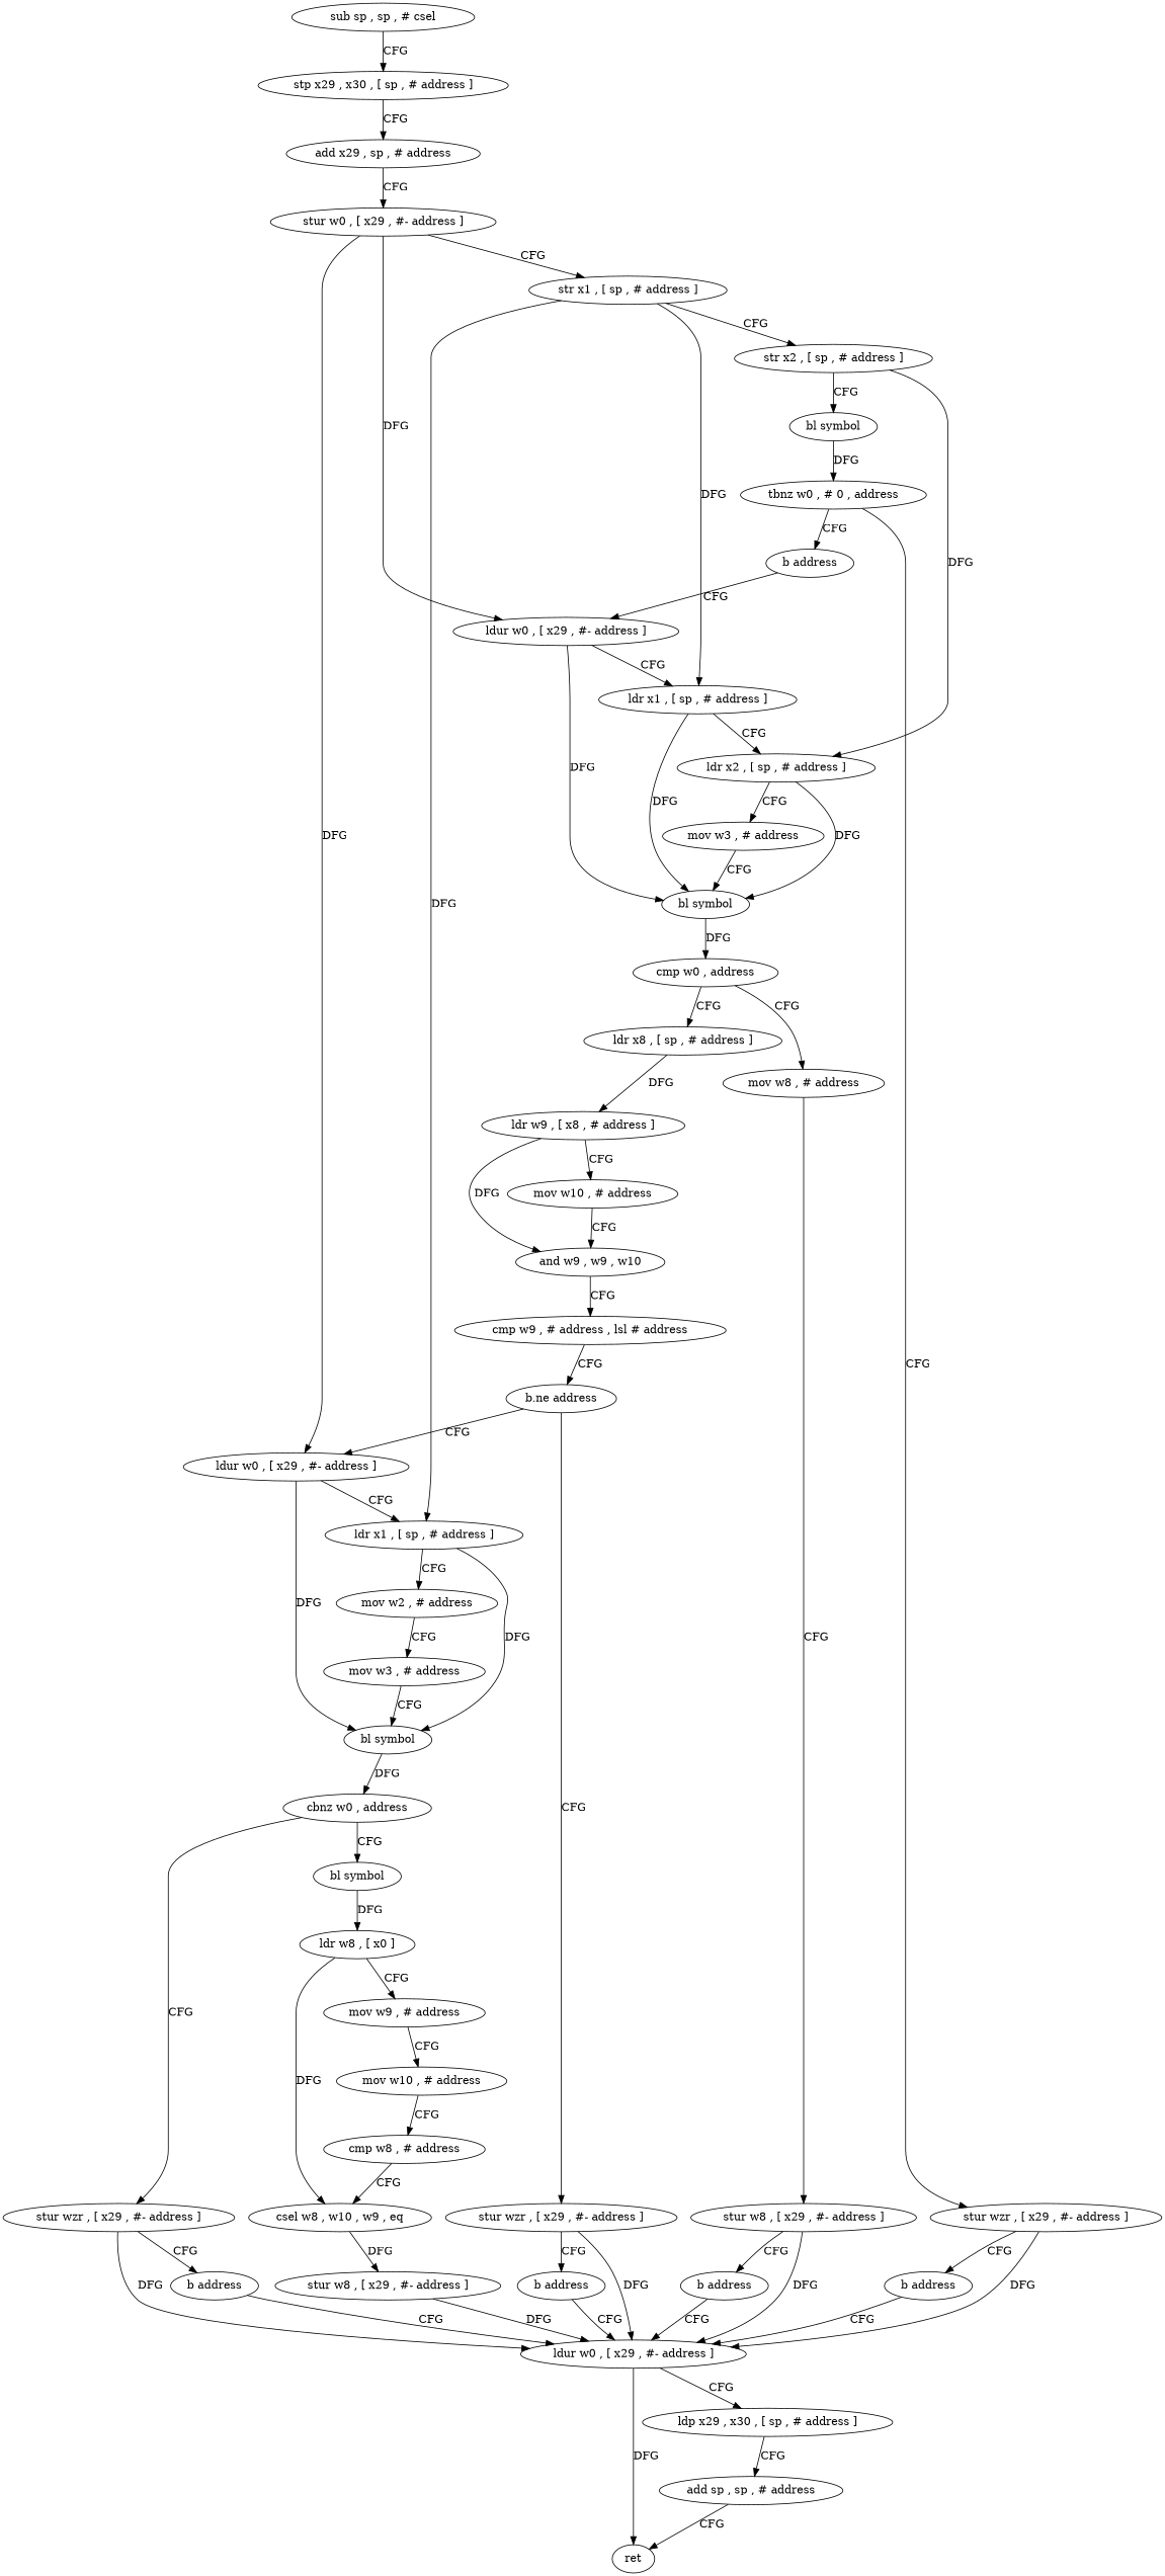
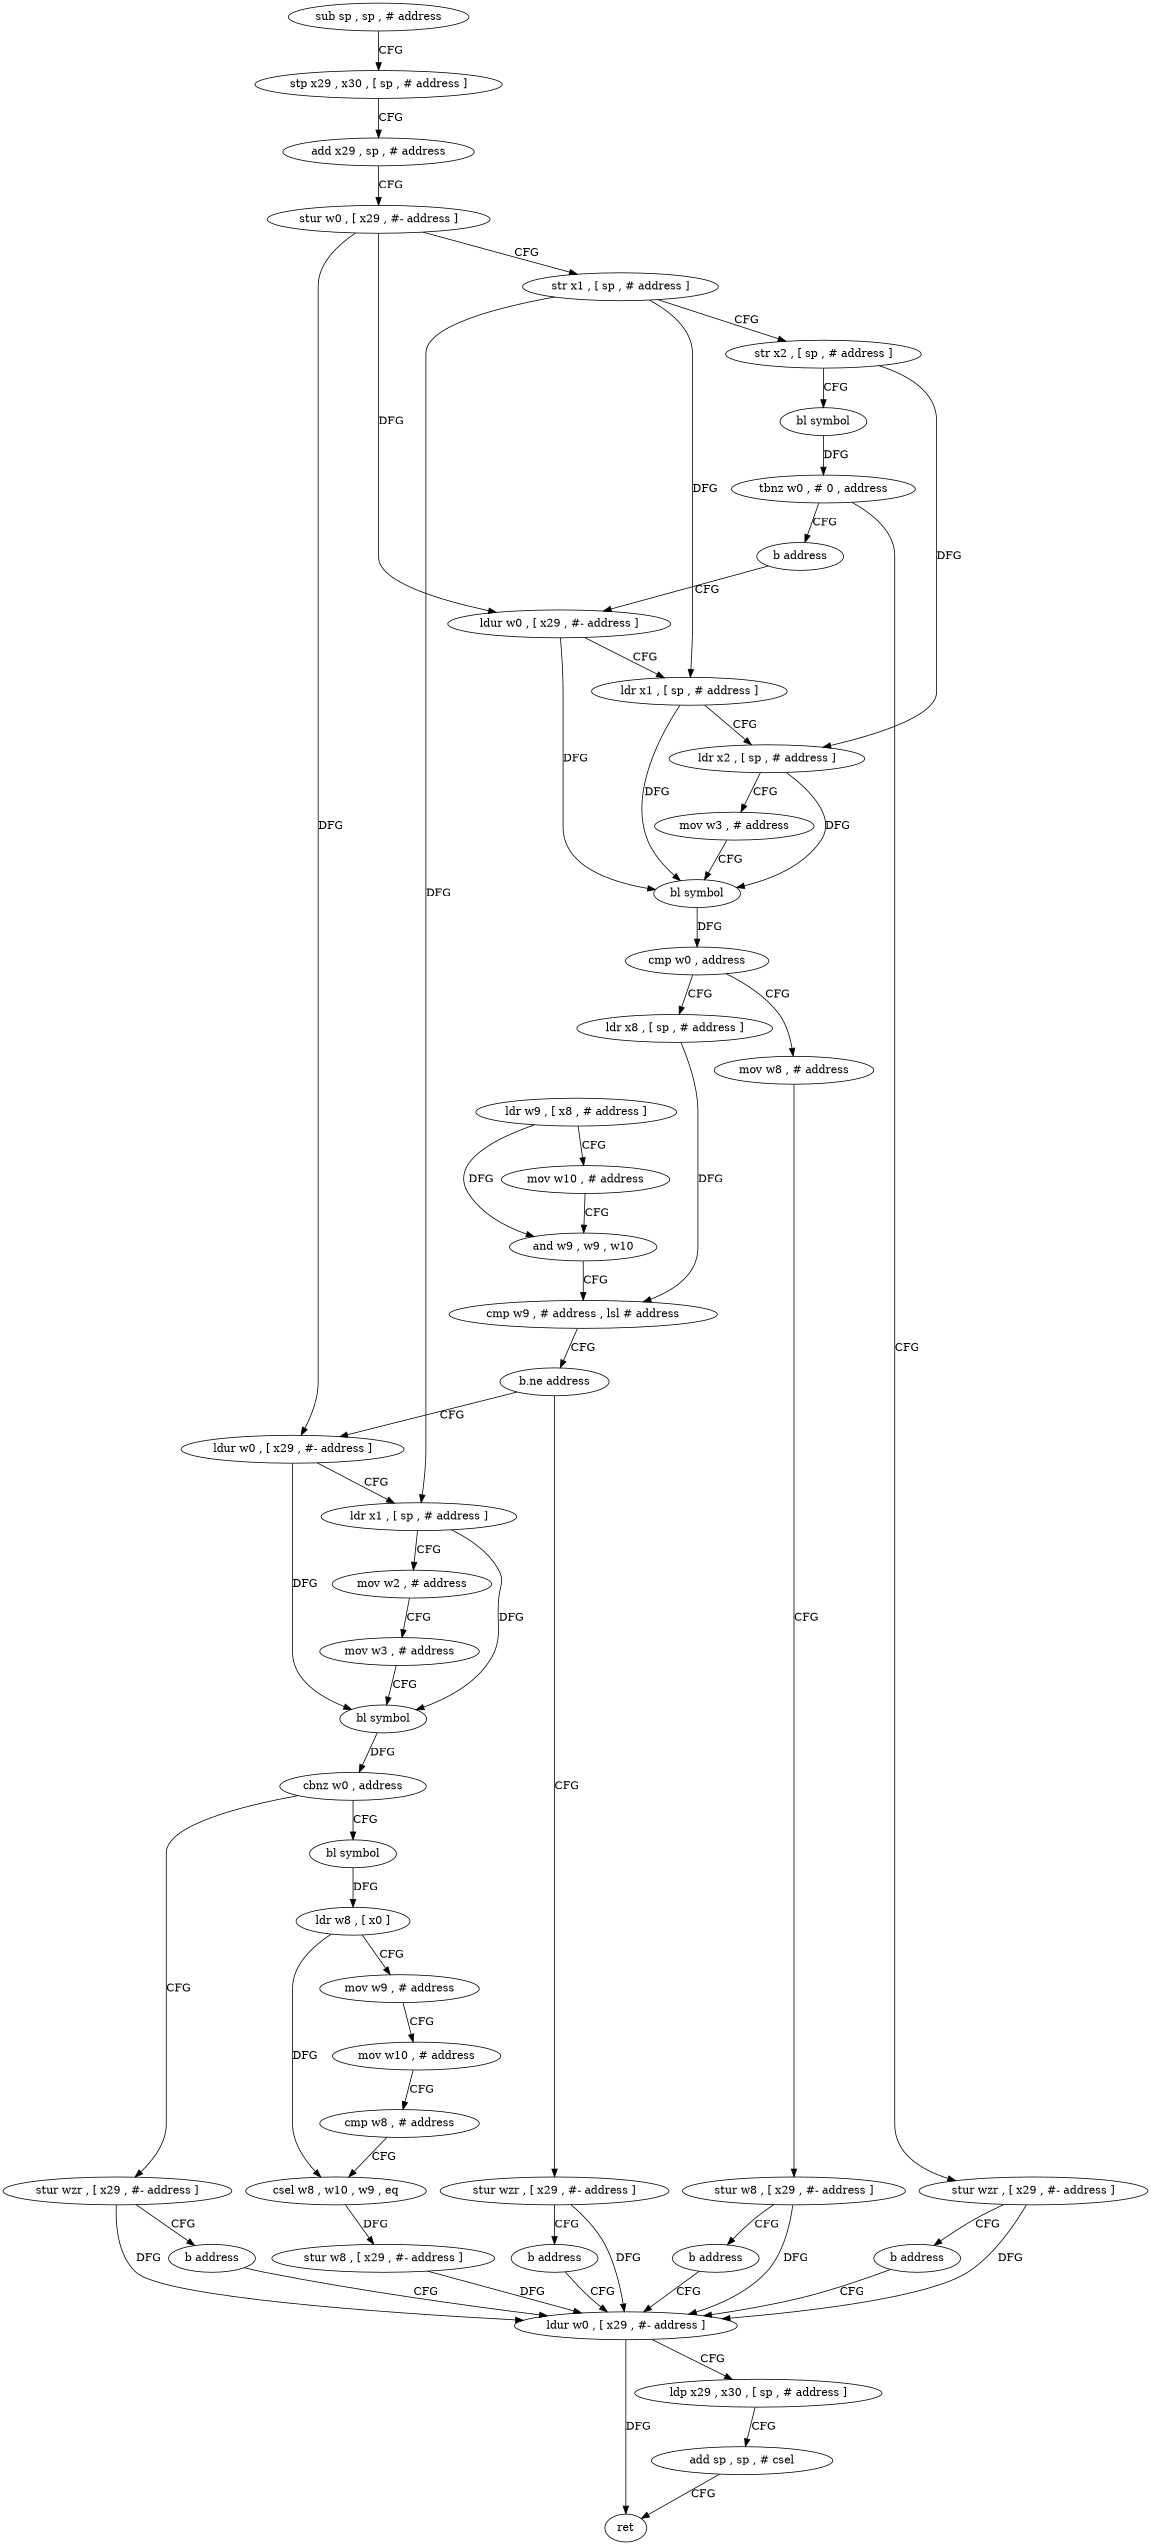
  digraph {
-   n1 [label="sub sp , sp , # csel"]
+   n1 [label="sub sp , sp , # address"]
    n2 [label="stp x29 , x30 , [ sp , # address ]"]
    n3 [label="add x29 , sp , # address"]
    n4 [label="stur w0 , [ x29 , #- address ]"]
    n5 [label="str x1 , [ sp , # address ]"]
    n6 [label="ldur w0 , [ x29 , #- address ]"]
    n7 [label="ldur w0 , [ x29 , #- address ]"]
    n8 [label="str x2 , [ sp , # address ]"]
    n9 [label="ldr x1 , [ sp , # address ]"]
    n10 [label="ldr x1 , [ sp , # address ]"]
    n11 [label="bl symbol"]
    n12 [label="bl symbol"]
    n13 [label="bl symbol"]
    n14 [label="ldr x2 , [ sp , # address ]"]
    n15 [label="mov w2 , # address"]
    n16 [label="tbnz w0 , # 0 , address"]
    n17 [label="mov w3 , # address"]
    n18 [label="ldr x8 , [ sp , # address ]"]
    n19 [label="ldr w9 , [ x8 , # address ]"]
    n20 [label="stur wzr , [ x29 , #- address ]"]
    n21 [label="b address"]
    n22 [label="b address"]
    n23 [label="ldur w0 , [ x29 , #- address ]"]
    n24 [label="ldp x29 , x30 , [ sp , # address ]"]
    n25 [label=ret]
-   n26 [label="add sp , sp , # address"]
+   n26 [label="add sp , sp , # csel"]
    n27 [label="cmp w0 , address"]
    n28 [label="mov w8 , # address"]
    n29 [label="stur w8 , [ x29 , #- address ]"]
    n30 [label="mov w10 , # address"]
    n31 [label="and w9 , w9 , w10"]
    n32 [label="b address"]
    n33 [label="cmp w9 , # address , lsl # address"]
    n34 [label="b.ne address"]
    n35 [label="stur wzr , [ x29 , #- address ]"]
    n36 [label="b address"]
    n37 [label="cbnz w0 , address"]
    n38 [label="mov w3 , # address"]
    n39 [label="bl symbol"]
    n40 [label="stur wzr , [ x29 , #- address ]"]
    n41 [label="ldr w8 , [ x0 ]"]
    n42 [label="b address"]
    n43 [label="mov w9 , # address"]
    n44 [label="csel w8 , w10 , w9 , eq"]
    n45 [label="mov w10 , # address"]
    n46 [label="stur w8 , [ x29 , #- address ]"]
    n47 [label="cmp w8 , # address"]
    n1 -> n2 [label=CFG]
    n2 -> n3 [label=CFG]
    n3 -> n4 [label=CFG]
    n4 -> n5 [label=CFG]
    n4 -> n6 [label=DFG]
    n4 -> n7 [label=DFG]
    n5 -> n8 [label=CFG]
    n5 -> n9 [label=DFG]
    n5 -> n10 [label=DFG]
    n6 -> n9 [label=CFG]
    n6 -> n11 [label=DFG]
    n7 -> n10 [label=CFG]
    n7 -> n12 [label=DFG]
    n8 -> n13 [label=CFG]
    n8 -> n14 [label=DFG]
    n9 -> n11 [label=DFG]
    n9 -> n14 [label=CFG]
    n10 -> n12 [label=DFG]
    n10 -> n15 [label=CFG]
    n11 -> n27 [label=DFG]
    n12 -> n37 [label=DFG]
    n13 -> n16 [label=DFG]
    n14 -> n11 [label=DFG]
    n14 -> n17 [label=CFG]
    n15 -> n38 [label=CFG]
    n16 -> n20 [label=CFG]
    n16 -> n21 [label=CFG]
    n17 -> n11 [label=CFG]
-   n18 -> n19 [label=DFG]
+   n18 -> n33 [label=DFG]
    n19 -> n30 [label=CFG]
    n19 -> n31 [label=DFG]
    n20 -> n22 [label=CFG]
    n20 -> n23 [label=DFG]
    n21 -> n6 [label=CFG]
    n22 -> n23 [label=CFG]
    n23 -> n24 [label=CFG]
    n23 -> n25 [label=DFG]
    n24 -> n26 [label=CFG]
    n26 -> n25 [label=CFG]
    n27 -> n18 [label=CFG]
    n27 -> n28 [label=CFG]
    n28 -> n29 [label=CFG]
    n29 -> n23 [label=DFG]
    n29 -> n32 [label=CFG]
    n30 -> n31 [label=CFG]
    n31 -> n33 [label=CFG]
    n32 -> n23 [label=CFG]
    n33 -> n34 [label=CFG]
    n34 -> n7 [label=CFG]
    n34 -> n35 [label=CFG]
    n35 -> n23 [label=DFG]
    n35 -> n36 [label=CFG]
    n36 -> n23 [label=CFG]
    n37 -> n39 [label=CFG]
    n37 -> n40 [label=CFG]
    n38 -> n12 [label=CFG]
    n39 -> n41 [label=DFG]
    n40 -> n23 [label=DFG]
    n40 -> n42 [label=CFG]
    n41 -> n43 [label=CFG]
    n41 -> n44 [label=DFG]
    n42 -> n23 [label=CFG]
    n43 -> n45 [label=CFG]
    n44 -> n46 [label=DFG]
    n45 -> n47 [label=CFG]
    n46 -> n23 [label=DFG]
    n47 -> n44 [label=CFG]
  }
